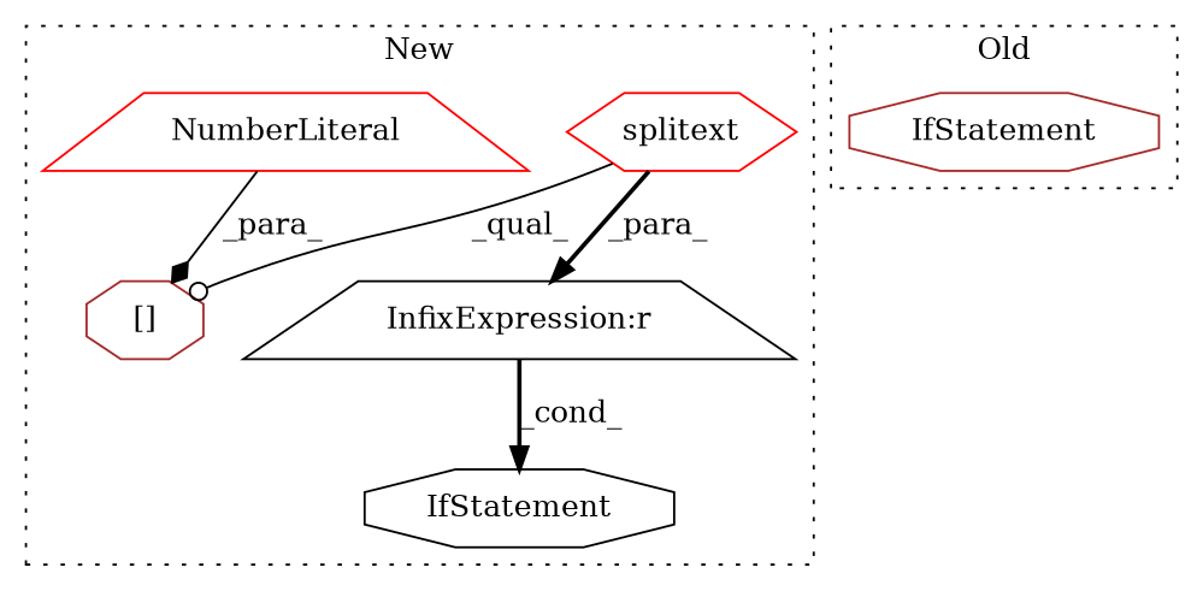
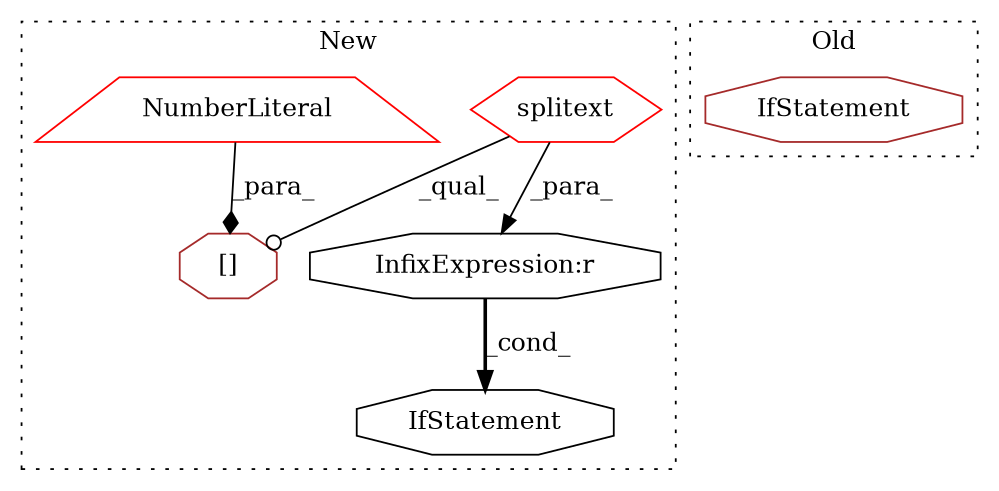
  digraph {
    node [a=25 color=red l="4,2" shape=octagon]
    edge [arrowhead=normal style=solid]
    n1 [a=32 l="9,1" label=splitext s="32546,32559" shape=hexagon]
    n2 [a=2 color=brown l="23,1" label="[]" s="32538,32562"]
    n3 [a=34 l=1 label=NumberLiteral s=32561 shape=trapezium]
    n4 [color=black label=IfStatement s="32884,32897"]
-   n5 [a=27 color=black l=4 label="InfixExpression:r" s=32571 shape=trapezium]
+   n5 [a=27 color=black l=4 label="InfixExpression:r" s=32571]
    n6 [color=brown label=IfStatement s="27772,27846"]
    subgraph cluster_1 {
      label=New
      style=dotted
      n1
      n2
      n3
      n4
      n5
    }
    subgraph cluster_2 {
      label=Old
      style=dotted
      n6
    }
    n1 -> n2 [arrowhead=odot label=_qual_]
-   n1 -> n5 [label=_para_ style=bold]
+   n1 -> n5 [label=_para_]
    n3 -> n2 [arrowhead=diamond label=_para_]
    n5 -> n4 [label=_cond_ style=bold]
  }
